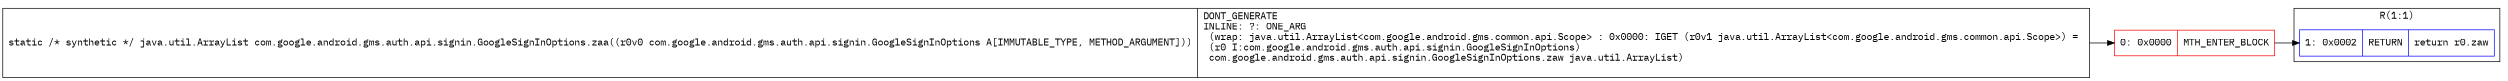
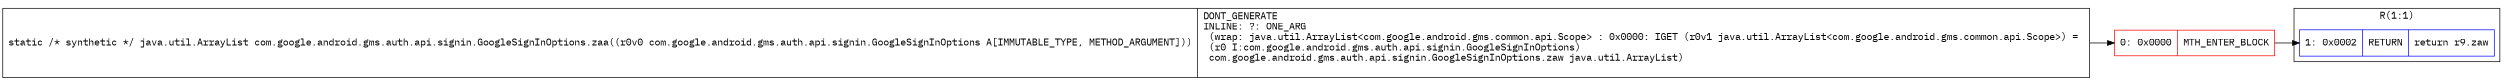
  digraph {
    rankdir=LR
    fontname="IBM Plex Mono"
    node [shape=record fontname="IBM Plex Mono"]
    edge [fontname="IBM Plex Mono"]
-   n1 [color=blue label="{1\:\ 0x0002|RETURN\l|return r0.zaw\l}"]
+   n1 [color=blue label="{1\:\ 0x0002|RETURN\l|return r9.zaw\l}"]
    n2 [color=red label="{0\:\ 0x0000|MTH_ENTER_BLOCK\l}"]
    n3 [label="{static \/* synthetic *\/ java.util.ArrayList com.google.android.gms.auth.api.signin.GoogleSignInOptions.zaa((r0v0 com.google.android.gms.auth.api.signin.GoogleSignInOptions A[IMMUTABLE_TYPE, METHOD_ARGUMENT]))  | DONT_GENERATE\lINLINE: ?: ONE_ARG  \l  (wrap: java.util.ArrayList\<com.google.android.gms.common.api.Scope\> : 0x0000: IGET  (r0v1 java.util.ArrayList\<com.google.android.gms.common.api.Scope\>) = \l  (r0 I:com.google.android.gms.auth.api.signin.GoogleSignInOptions)\l com.google.android.gms.auth.api.signin.GoogleSignInOptions.zaw java.util.ArrayList)\l\l}"]
    subgraph cluster_1 {
      label="R(1:1)"
      n1
    }
    n2 -> n1
    n3 -> n2
  }
